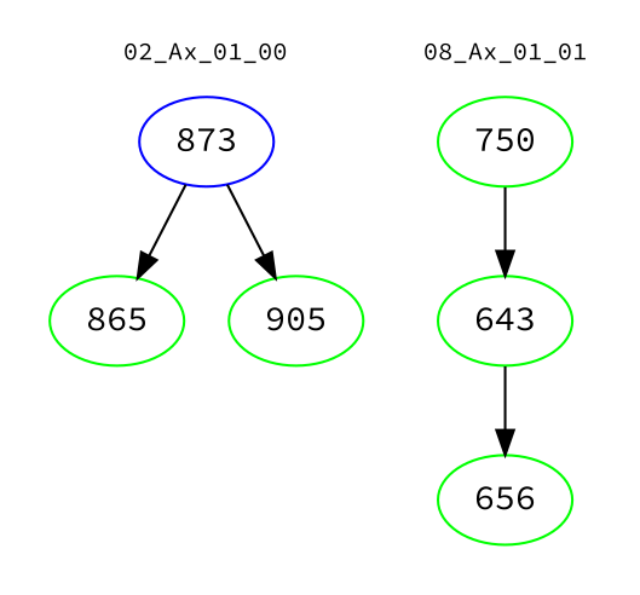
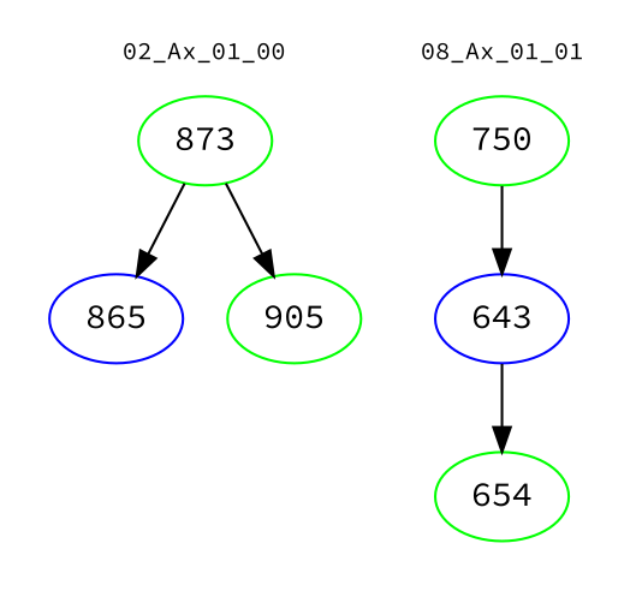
  digraph {
    fontname="Source Code Pro"
    node [color=green fontname="Source Code Pro"]
    edge [color=black fontname="Source Code Pro"]
-   n1 [color=blue label=873]
-   n2 [label=865]
+   n1 [label=873]
+   n2 [color=blue label=865]
    n3 [label=905]
    n4 [label=750]
-   n5 [label=643]
-   n6 [label=656]
+   n5 [color=blue label=643]
+   n6 [label=654]
    subgraph cluster_1 {
      color=white
      fontsize=10
      label="02_Ax_01_00"
      n1
      n2
      n3
    }
    subgraph cluster_2 {
      color=white
      fontsize=10
      label="08_Ax_01_01"
      n4
      n5
      n6
    }
    n1 -> n2
    n1 -> n3
    n4 -> n5
    n5 -> n6
  }
